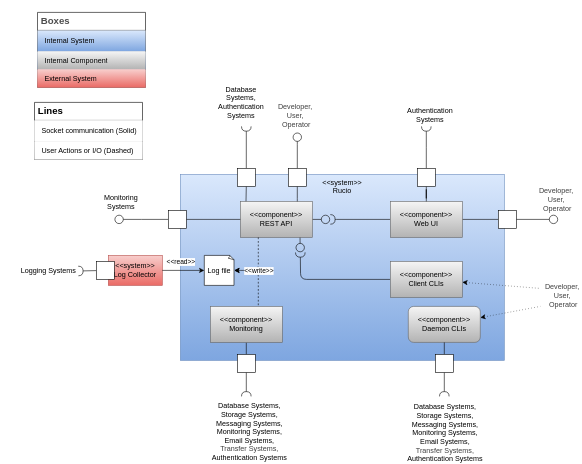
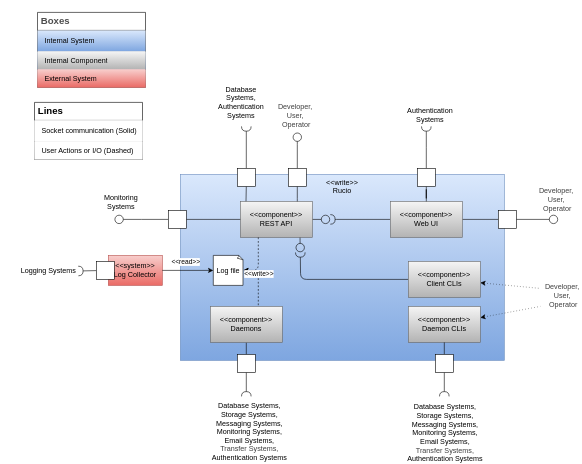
  <mxCell id="0" />
  <mxCell id="1" parent="0" />
- <mxCell id="2" value="&amp;lt;&amp;lt;system&amp;gt;&amp;gt;&lt;br&gt;Rucio" style="rounded=0;whiteSpace=wrap;html=1;fillColor=#dae8fc;gradientColor=#7ea6e0;strokeColor=#6c8ebf;verticalAlign=top;" parent="1" vertex="1"><mxGeometry x="300" y="290" width="540" height="310" as="geometry" /></mxCell>
+ <mxCell id="2" value="&amp;lt;&amp;lt;write&amp;gt;&amp;gt;&lt;br&gt;Rucio" style="rounded=0;whiteSpace=wrap;html=1;fillColor=#dae8fc;gradientColor=#7ea6e0;strokeColor=#6c8ebf;verticalAlign=top;" parent="1" vertex="1"><mxGeometry x="300" y="290" width="540" height="310" as="geometry" /></mxCell>
  <mxCell id="3" value="Boxes" style="shape=table;startSize=30;container=1;collapsible=0;childLayout=tableLayout;fontSize=16;align=left;verticalAlign=top;fillColor=none;strokeColor=default;fontColor=#4D4D4D;fontStyle=1;spacingLeft=6;spacing=0;resizable=0;" parent="1" vertex="1"><mxGeometry x="62" y="20" width="180" height="125" as="geometry" /></mxCell>
  <mxCell id="4" value="" style="shape=tableRow;horizontal=0;startSize=0;swimlaneHead=0;swimlaneBody=0;strokeColor=inherit;top=0;left=0;bottom=0;right=0;collapsible=0;dropTarget=0;fillColor=none;points=[[0,0.5],[1,0.5]];portConstraint=eastwest;fontSize=12;" parent="3" vertex="1"><mxGeometry y="30" width="180" height="35" as="geometry" /></mxCell>
  <mxCell id="5" value="&lt;span style=&quot;color: rgb(0, 0, 0);&quot;&gt;Internal System&lt;/span&gt;" style="shape=partialRectangle;html=1;whiteSpace=wrap;connectable=0;strokeColor=#6c8ebf;overflow=hidden;fillColor=#dae8fc;top=0;left=0;bottom=0;right=0;pointerEvents=1;fontSize=12;align=left;gradientColor=#7ea6e0;spacingLeft=10;spacingRight=4;" parent="4" vertex="1"><mxGeometry width="180" height="35" as="geometry"><mxRectangle width="180" height="35" as="alternateBounds" /></mxGeometry></mxCell>
  <mxCell id="6" value="" style="shape=tableRow;horizontal=0;startSize=0;swimlaneHead=0;swimlaneBody=0;strokeColor=#6c8ebf;top=0;left=0;bottom=0;right=0;collapsible=0;dropTarget=0;fillColor=#dae8fc;points=[[0,0.5],[1,0.5]];portConstraint=eastwest;fontSize=12;gradientColor=#7ea6e0;" parent="3" vertex="1"><mxGeometry y="65" width="180" height="30" as="geometry" /></mxCell>
  <mxCell id="7" value="&lt;span style=&quot;color: rgb(0, 0, 0);&quot;&gt;Internal Component&lt;/span&gt;" style="shape=partialRectangle;html=1;whiteSpace=wrap;connectable=0;strokeColor=#666666;overflow=hidden;fillColor=#f5f5f5;top=0;left=0;bottom=0;right=0;pointerEvents=1;fontSize=12;align=left;gradientColor=#b3b3b3;spacingLeft=10;spacingRight=4;" parent="6" vertex="1"><mxGeometry width="180" height="30" as="geometry"><mxRectangle width="180" height="30" as="alternateBounds" /></mxGeometry></mxCell>
  <mxCell id="8" value="" style="shape=tableRow;horizontal=0;startSize=0;swimlaneHead=0;swimlaneBody=0;strokeColor=#b85450;top=0;left=0;bottom=0;right=0;collapsible=0;dropTarget=0;fillColor=#f8cecc;points=[[0,0.5],[1,0.5]];portConstraint=eastwest;fontSize=12;gradientColor=#ea6b66;" parent="3" vertex="1"><mxGeometry y="95" width="180" height="30" as="geometry" /></mxCell>
  <mxCell id="9" value="&lt;span style=&quot;color: rgb(0, 0, 0);&quot;&gt;External System&lt;/span&gt;" style="shape=partialRectangle;html=1;whiteSpace=wrap;connectable=0;strokeColor=#b85450;overflow=hidden;fillColor=#f8cecc;top=0;left=0;bottom=0;right=0;pointerEvents=1;fontSize=12;align=left;gradientColor=#ea6b66;spacingLeft=10;spacingRight=4;" parent="8" vertex="1"><mxGeometry width="180" height="30" as="geometry"><mxRectangle width="180" height="30" as="alternateBounds" /></mxGeometry></mxCell>
  <mxCell id="10" style="edgeStyle=none;html=1;entryX=1;entryY=0.5;entryDx=0;entryDy=0;endArrow=none;endFill=0;exitX=0.079;exitY=0.017;exitDx=0;exitDy=0;exitPerimeter=0;" parent="1" source="13" target="49" edge="1"><mxGeometry relative="1" as="geometry"><mxPoint x="425" y="335" as="sourcePoint" /></mxGeometry></mxCell>
  <mxCell id="11" style="edgeStyle=none;html=1;endArrow=circle;endFill=0;" edge="1" parent="1" source="13"><mxGeometry relative="1" as="geometry"><mxPoint x="550" y="365" as="targetPoint" /></mxGeometry></mxCell>
  <mxCell id="12" style="edgeStyle=orthogonalEdgeStyle;html=1;exitX=0.83;exitY=0.989;exitDx=0;exitDy=0;exitPerimeter=0;endArrow=circle;endFill=0;" edge="1" parent="1" source="13"><mxGeometry relative="1" as="geometry"><mxPoint x="500" y="420" as="targetPoint" /><Array as="points"><mxPoint x="500" y="400" /><mxPoint x="500" y="400" /></Array></mxGeometry></mxCell>
  <mxCell id="13" value="&amp;lt;&amp;lt;component&amp;gt;&amp;gt;&lt;br&gt;REST API" style="rounded=0;whiteSpace=wrap;html=1;fillColor=#f5f5f5;gradientColor=#b3b3b3;strokeColor=#666666;" parent="1" vertex="1"><mxGeometry x="400" y="335" width="120" height="60" as="geometry" /></mxCell>
  <mxCell id="14" value="" style="edgeStyle=orthogonalEdgeStyle;rounded=0;orthogonalLoop=1;jettySize=auto;html=1;endArrow=halfCircle;endFill=0;" parent="1" source="16" edge="1"><mxGeometry x="0.231" y="-5" relative="1" as="geometry"><mxPoint as="offset" /><mxPoint x="550" y="365" as="targetPoint" /><Array as="points"><mxPoint x="560" y="365" /></Array></mxGeometry></mxCell>
  <mxCell id="15" style="edgeStyle=none;html=1;entryX=0.5;entryY=1;entryDx=0;entryDy=0;endArrow=none;endFill=0;" parent="1" source="16" target="36" edge="1"><mxGeometry relative="1" as="geometry" /></mxCell>
  <mxCell id="16" value="&lt;span style=&quot;color: rgb(0, 0, 0);&quot;&gt;&amp;lt;&amp;lt;component&amp;gt;&amp;gt;&lt;/span&gt;&lt;br&gt;Web UI" style="rounded=0;whiteSpace=wrap;html=1;fillColor=#f5f5f5;gradientColor=#b3b3b3;strokeColor=#666666;" parent="1" vertex="1"><mxGeometry x="650" y="335" width="120" height="60" as="geometry" /></mxCell>
  <mxCell id="17" style="edgeStyle=none;html=1;endArrow=none;endFill=0;dashed=1;startArrow=classic;startFill=1;dashPattern=1 4;" edge="1" parent="1" source="19"><mxGeometry relative="1" as="geometry"><mxPoint x="900" y="480" as="targetPoint" /></mxGeometry></mxCell>
  <mxCell id="18" style="edgeStyle=orthogonalEdgeStyle;html=1;endArrow=halfCircle;endFill=0;" edge="1" parent="1" source="19"><mxGeometry relative="1" as="geometry"><mxPoint x="500" y="420" as="targetPoint" /></mxGeometry></mxCell>
- <mxCell id="19" value="&lt;span style=&quot;color: rgb(0, 0, 0);&quot;&gt;&amp;lt;&amp;lt;component&amp;gt;&amp;gt;&lt;/span&gt;&lt;br&gt;Client CLIs" style="rounded=0;whiteSpace=wrap;html=1;fillColor=#f5f5f5;gradientColor=#b3b3b3;strokeColor=#666666;" parent="1" vertex="1"><mxGeometry x="650" y="435" width="120" height="60" as="geometry" /></mxCell>
+ <mxCell id="19" value="&lt;span style=&quot;color: rgb(0, 0, 0);&quot;&gt;&amp;lt;&amp;lt;component&amp;gt;&amp;gt;&lt;/span&gt;&lt;br&gt;Client CLIs" style="rounded=0;whiteSpace=wrap;html=1;fillColor=#f5f5f5;gradientColor=#b3b3b3;strokeColor=#666666;" parent="1" vertex="1"><mxGeometry x="680" y="435" width="120" height="60" as="geometry" /></mxCell>
  <mxCell id="20" style="edgeStyle=orthogonalEdgeStyle;rounded=0;orthogonalLoop=1;jettySize=auto;html=1;endArrow=circle;endFill=0;" parent="1" source="23" edge="1"><mxGeometry relative="1" as="geometry"><mxPoint x="495" y="220" as="targetPoint" /><Array as="points"><mxPoint x="495" y="240" /><mxPoint x="495" y="240" /></Array></mxGeometry></mxCell>
  <mxCell id="21" value="&lt;font style=&quot;font-size: 12px;&quot;&gt;Database &lt;br&gt;Systems,&lt;/font&gt;&lt;div&gt;&lt;font style=&quot;font-size: 12px;&quot; color=&quot;#000000&quot;&gt;Authentication &lt;br&gt;Systems&lt;/font&gt;&lt;/div&gt;" style="edgeLabel;html=1;align=center;verticalAlign=middle;resizable=0;points=[];" parent="20" vertex="1" connectable="0"><mxGeometry x="0.186" y="-1" relative="1" as="geometry"><mxPoint x="-96" y="-75" as="offset" /></mxGeometry></mxCell>
  <mxCell id="22" style="edgeStyle=orthogonalEdgeStyle;rounded=0;orthogonalLoop=1;jettySize=auto;html=1;endArrow=none;endFill=0;" parent="1" source="23" edge="1"><mxGeometry relative="1" as="geometry"><mxPoint x="495" y="335" as="targetPoint" /></mxGeometry></mxCell>
  <mxCell id="23" value="" style="fontStyle=0;labelPosition=right;verticalLabelPosition=middle;align=left;verticalAlign=middle;spacingLeft=2;direction=south;" parent="1" vertex="1"><mxGeometry x="480" y="280" width="30" height="30" as="geometry" /></mxCell>
  <mxCell id="24" style="edgeStyle=orthogonalEdgeStyle;rounded=0;orthogonalLoop=1;jettySize=auto;html=1;endArrow=halfCircle;endFill=0;" parent="1" source="26" edge="1"><mxGeometry relative="1" as="geometry"><mxPoint x="710" y="210" as="targetPoint" /></mxGeometry></mxCell>
  <mxCell id="25" style="edgeStyle=orthogonalEdgeStyle;rounded=0;orthogonalLoop=1;jettySize=auto;html=1;endArrow=none;endFill=0;" parent="1" source="26" target="16" edge="1"><mxGeometry relative="1" as="geometry" /></mxCell>
  <mxCell id="26" value="" style="fontStyle=0;labelPosition=right;verticalLabelPosition=middle;align=left;verticalAlign=middle;spacingLeft=2;direction=south;" parent="1" vertex="1"><mxGeometry x="695" y="280" width="30" height="30" as="geometry" /></mxCell>
  <mxCell id="27" style="edgeStyle=orthogonalEdgeStyle;rounded=0;orthogonalLoop=1;jettySize=auto;html=1;entryX=0;entryY=0.5;entryDx=0;entryDy=0;endArrow=none;endFill=0;" parent="1" source="29" target="13" edge="1"><mxGeometry relative="1" as="geometry" /></mxCell>
  <mxCell id="28" style="edgeStyle=orthogonalEdgeStyle;rounded=0;orthogonalLoop=1;jettySize=auto;html=1;endArrow=circle;endFill=0;exitX=0.5;exitY=1;exitDx=0;exitDy=0;" parent="1" source="29" edge="1"><mxGeometry relative="1" as="geometry"><mxPoint x="190" y="365" as="targetPoint" /><mxPoint x="240" y="364.5" as="sourcePoint" /></mxGeometry></mxCell>
  <mxCell id="29" value="" style="fontStyle=0;labelPosition=right;verticalLabelPosition=middle;align=left;verticalAlign=middle;spacingLeft=2;direction=south;" parent="1" vertex="1"><mxGeometry x="280" y="350" width="30" height="30" as="geometry" /></mxCell>
  <mxCell id="30" style="edgeStyle=none;html=1;entryX=0;entryY=0.5;entryDx=0;entryDy=0;endArrow=none;endFill=0;" parent="1" source="31" target="33" edge="1"><mxGeometry relative="1" as="geometry" /></mxCell>
- <mxCell id="31" value="&lt;span style=&quot;color: rgb(0, 0, 0);&quot;&gt;&amp;lt;&amp;lt;component&amp;gt;&amp;gt;&lt;/span&gt;&lt;br&gt;Monitoring" style="rounded=0;whiteSpace=wrap;html=1;fillColor=#f5f5f5;gradientColor=#b3b3b3;strokeColor=#666666;" parent="1" vertex="1"><mxGeometry x="350" y="510" width="120" height="60" as="geometry" /></mxCell>
+ <mxCell id="31" value="&lt;span style=&quot;color: rgb(0, 0, 0);&quot;&gt;&amp;lt;&amp;lt;component&amp;gt;&amp;gt;&lt;/span&gt;&lt;br&gt;Daemons" style="rounded=0;whiteSpace=wrap;html=1;fillColor=#f5f5f5;gradientColor=#b3b3b3;strokeColor=#666666;" parent="1" vertex="1"><mxGeometry x="350" y="510" width="120" height="60" as="geometry" /></mxCell>
  <mxCell id="32" style="edgeStyle=none;html=1;endArrow=halfCircle;endFill=0;" parent="1" source="33" edge="1"><mxGeometry relative="1" as="geometry"><mxPoint x="410" y="660" as="targetPoint" /></mxGeometry></mxCell>
  <mxCell id="33" value="" style="fontStyle=0;labelPosition=right;verticalLabelPosition=middle;align=left;verticalAlign=middle;spacingLeft=2;direction=south;" parent="1" vertex="1"><mxGeometry x="395" y="590" width="30" height="30" as="geometry" /></mxCell>
  <mxCell id="34" style="edgeStyle=none;html=1;endArrow=circle;endFill=0;" parent="1" source="36" edge="1"><mxGeometry relative="1" as="geometry"><mxPoint x="930" y="365" as="targetPoint" /></mxGeometry></mxCell>
  <mxCell id="35" value="&lt;font style=&quot;font-size: 12px;&quot;&gt;Authentication &lt;br&gt;Systems&lt;/font&gt;" style="edgeLabel;html=1;align=center;verticalAlign=middle;resizable=0;points=[];" parent="34" vertex="1" connectable="0"><mxGeometry x="0.271" y="1" relative="1" as="geometry"><mxPoint x="-189" y="-174" as="offset" /></mxGeometry></mxCell>
  <mxCell id="36" value="" style="fontStyle=0;labelPosition=right;verticalLabelPosition=middle;align=left;verticalAlign=middle;spacingLeft=2;direction=south;" parent="1" vertex="1"><mxGeometry x="830" y="350" width="30" height="30" as="geometry" /></mxCell>
  <mxCell id="37" value="&lt;span style=&quot;color: rgb(0, 0, 0);&quot;&gt;&amp;lt;&amp;lt;system&amp;gt;&amp;gt;&lt;/span&gt;&lt;br&gt;Log Collector" style="rounded=0;whiteSpace=wrap;html=1;fillColor=#f8cecc;gradientColor=#ea6b66;strokeColor=#b85450;" parent="1" vertex="1"><mxGeometry x="180" y="425" width="90" height="50" as="geometry" /></mxCell>
- <mxCell id="38" value="Log file" style="whiteSpace=wrap;html=1;shape=mxgraph.basic.document" parent="1" vertex="1"><mxGeometry x="340" y="425" width="50" height="50" as="geometry" /></mxCell>
+ <mxCell id="38" value="Log file" style="whiteSpace=wrap;html=1;shape=mxgraph.basic.document" parent="1" vertex="1"><mxGeometry x="355" y="425" width="50" height="50" as="geometry" /></mxCell>
  <mxCell id="39" style="edgeStyle=orthogonalEdgeStyle;html=1;entryX=1;entryY=0.5;entryDx=0;entryDy=0;entryPerimeter=0;dashed=1;exitX=0.25;exitY=1;exitDx=0;exitDy=0;" parent="1" source="13" target="38" edge="1"><mxGeometry relative="1" as="geometry" /></mxCell>
  <mxCell id="40" style="edgeStyle=orthogonalEdgeStyle;html=1;entryX=1;entryY=0.5;entryDx=0;entryDy=0;entryPerimeter=0;dashed=1;" parent="1" target="38" edge="1"><mxGeometry relative="1" as="geometry"><mxPoint x="430" y="508" as="sourcePoint" /><Array as="points"><mxPoint x="430" y="450" /></Array></mxGeometry></mxCell>
  <mxCell id="41" value="&amp;lt;&amp;lt;write&amp;gt;&amp;gt;" style="edgeLabel;html=1;align=center;verticalAlign=middle;resizable=0;points=[];" parent="40" vertex="1" connectable="0"><mxGeometry x="-0.333" y="4" relative="1" as="geometry"><mxPoint x="4" y="-25" as="offset" /></mxGeometry></mxCell>
  <mxCell id="42" style="edgeStyle=none;html=1;entryX=0;entryY=0.5;entryDx=0;entryDy=0;entryPerimeter=0;dashed=0;" parent="1" source="37" target="38" edge="1"><mxGeometry relative="1" as="geometry" /></mxCell>
  <mxCell id="43" value="&amp;lt;&amp;lt;read&amp;gt;&amp;gt;" style="edgeLabel;html=1;align=center;verticalAlign=middle;resizable=0;points=[];" parent="42" vertex="1" connectable="0"><mxGeometry x="0.117" y="3" relative="1" as="geometry"><mxPoint x="-9" y="-12" as="offset" /></mxGeometry></mxCell>
  <mxCell id="44" style="edgeStyle=none;html=1;endArrow=halfCircle;endFill=0;" parent="1" source="45" edge="1"><mxGeometry relative="1" as="geometry"><mxPoint x="130" y="451" as="targetPoint" /></mxGeometry></mxCell>
  <mxCell id="45" value="" style="fontStyle=0;labelPosition=right;verticalLabelPosition=middle;align=left;verticalAlign=middle;spacingLeft=2;direction=south;" parent="1" vertex="1"><mxGeometry x="160" y="435" width="30" height="30" as="geometry" /></mxCell>
  <mxCell id="46" value="Logging Systems" style="text;html=1;align=center;verticalAlign=middle;resizable=0;points=[];autosize=1;strokeColor=none;fillColor=none;" parent="1" vertex="1"><mxGeometry x="20" y="435" width="120" height="30" as="geometry" /></mxCell>
  <mxCell id="47" style="edgeStyle=none;html=1;endArrow=halfCircle;endFill=0;" parent="1" source="49" edge="1"><mxGeometry relative="1" as="geometry"><mxPoint x="410" y="210" as="targetPoint" /></mxGeometry></mxCell>
  <mxCell id="48" value="&lt;font style=&quot;font-size: 12px;&quot;&gt;Monitoring &lt;br&gt;Systems&lt;/font&gt;" style="edgeLabel;html=1;align=center;verticalAlign=middle;resizable=0;points=[];" parent="47" vertex="1" connectable="0"><mxGeometry x="0.695" y="1" relative="1" as="geometry"><mxPoint x="-209" y="114" as="offset" /></mxGeometry></mxCell>
  <mxCell id="49" value="" style="fontStyle=0;labelPosition=right;verticalLabelPosition=middle;align=left;verticalAlign=middle;spacingLeft=2;direction=south;" parent="1" vertex="1"><mxGeometry x="395" y="280" width="30" height="30" as="geometry" /></mxCell>
  <mxCell id="50" style="edgeStyle=none;html=1;endArrow=none;endFill=0;startArrow=classic;startFill=1;dashed=1;dashPattern=1 4;" parent="1" source="51" edge="1"><mxGeometry relative="1" as="geometry"><mxPoint x="900" y="510" as="targetPoint" /></mxGeometry></mxCell>
- <mxCell id="51" value="&lt;span style=&quot;color: rgb(0, 0, 0);&quot;&gt;&amp;lt;&amp;lt;component&amp;gt;&amp;gt;&lt;/span&gt;&lt;br&gt;Daemon CLIs" style="whiteSpace=wrap;html=1;fillColor=#f5f5f5;gradientColor=#b3b3b3;strokeColor=#666666;rounded=1;" parent="1" vertex="1"><mxGeometry x="680" y="510" width="120" height="60" as="geometry" /></mxCell>
+ <mxCell id="51" value="&lt;span style=&quot;color: rgb(0, 0, 0);&quot;&gt;&amp;lt;&amp;lt;component&amp;gt;&amp;gt;&lt;/span&gt;&lt;br&gt;Daemon CLIs" style="rounded=0;whiteSpace=wrap;html=1;fillColor=#f5f5f5;gradientColor=#b3b3b3;strokeColor=#666666;" parent="1" vertex="1"><mxGeometry x="680" y="510" width="120" height="60" as="geometry" /></mxCell>
  <mxCell id="52" value="" style="edgeStyle=none;html=1;endArrow=none;endFill=0;" parent="1" source="54" target="51" edge="1"><mxGeometry relative="1" as="geometry" /></mxCell>
  <mxCell id="53" style="edgeStyle=none;html=1;endArrow=halfCircle;endFill=0;" parent="1" source="54" edge="1"><mxGeometry relative="1" as="geometry"><mxPoint x="740" y="660" as="targetPoint" /></mxGeometry></mxCell>
  <mxCell id="54" value="" style="fontStyle=0;labelPosition=right;verticalLabelPosition=middle;align=left;verticalAlign=middle;spacingLeft=2;direction=south;" parent="1" vertex="1"><mxGeometry x="725" y="590" width="30" height="30" as="geometry" /></mxCell>
  <mxCell id="55" value="&lt;font style=&quot;font-size: 12px;&quot;&gt;&lt;span style=&quot;color: rgb(0, 0, 0);&quot;&gt;Database Systems,&lt;/span&gt;&lt;br&gt;Storage Systems,&lt;/font&gt;&lt;div&gt;&lt;font style=&quot;font-size: 12px;&quot;&gt;Messaging Systems,&lt;br&gt;Monitoring Systems,&lt;/font&gt;&lt;/div&gt;&lt;div&gt;&lt;font style=&quot;font-size: 12px;&quot;&gt;Email Systems,&lt;/font&gt;&lt;/div&gt;&lt;div&gt;&lt;span style=&quot;color: rgb(63, 63, 63);&quot;&gt;&lt;font style=&quot;font-size: 12px;&quot;&gt;Transfer Systems,&lt;br&gt;&lt;/font&gt;&lt;/span&gt;&lt;/div&gt;&lt;div&gt;&lt;span style=&quot;color: rgb(0, 0, 0);&quot;&gt;&lt;font style=&quot;font-size: 12px;&quot;&gt;Authentication Systems&lt;br&gt;&lt;/font&gt;&lt;/span&gt;&lt;/div&gt;" style="edgeLabel;html=1;align=center;verticalAlign=middle;resizable=0;points=[];" parent="1" vertex="1" connectable="0"><mxGeometry x="740" y="720" as="geometry" /></mxCell>
  <mxCell id="56" value="&lt;span style=&quot;scrollbar-color: rgb(226, 226, 226) rgb(251, 251, 251); font-size: 12px; color: rgb(63, 63, 63);&quot;&gt;Developer,&amp;nbsp;&lt;/span&gt;&lt;div style=&quot;color: rgb(63, 63, 63); scrollbar-color: rgb(226, 226, 226) rgb(251, 251, 251);&quot;&gt;&lt;span style=&quot;scrollbar-color: rgb(226, 226, 226) rgb(251, 251, 251); font-size: 12px; color: rgb(63, 63, 63);&quot;&gt;User,&amp;nbsp;&lt;/span&gt;&lt;/div&gt;&lt;div style=&quot;color: rgb(63, 63, 63); scrollbar-color: rgb(226, 226, 226) rgb(251, 251, 251);&quot;&gt;&lt;span style=&quot;scrollbar-color: rgb(226, 226, 226) rgb(251, 251, 251); font-size: 12px; color: rgb(63, 63, 63);&quot;&gt;Operator&lt;/span&gt;&lt;/div&gt;" style="edgeLabel;html=1;align=center;verticalAlign=middle;resizable=0;points=[];" parent="1" vertex="1" connectable="0"><mxGeometry x="940" y="519.999" as="geometry"><mxPoint x="-3" y="-28" as="offset" /></mxGeometry></mxCell>
  <mxCell id="57" value="&lt;span style=&quot;scrollbar-color: rgb(226, 226, 226) rgb(251, 251, 251); font-size: 12px; color: rgb(63, 63, 63);&quot;&gt;Developer,&amp;nbsp;&lt;/span&gt;&lt;div style=&quot;color: rgb(63, 63, 63); scrollbar-color: rgb(226, 226, 226) rgb(251, 251, 251);&quot;&gt;&lt;span style=&quot;scrollbar-color: rgb(226, 226, 226) rgb(251, 251, 251); font-size: 12px; color: rgb(63, 63, 63);&quot;&gt;User,&amp;nbsp;&lt;/span&gt;&lt;/div&gt;&lt;div style=&quot;color: rgb(63, 63, 63); scrollbar-color: rgb(226, 226, 226) rgb(251, 251, 251);&quot;&gt;&lt;span style=&quot;scrollbar-color: rgb(226, 226, 226) rgb(251, 251, 251); font-size: 12px; color: rgb(63, 63, 63);&quot;&gt;Operator&lt;/span&gt;&lt;/div&gt;" style="edgeLabel;html=1;align=center;verticalAlign=middle;resizable=0;points=[];" vertex="1" connectable="0" parent="1"><mxGeometry x="930" y="359.999" as="geometry"><mxPoint x="-3" y="-28" as="offset" /></mxGeometry></mxCell>
  <mxCell id="58" value="&lt;span style=&quot;color: rgb(63, 63, 63); font-size: 12px;&quot;&gt;Developer,&amp;nbsp;&lt;/span&gt;&lt;div&gt;&lt;span style=&quot;color: rgb(63, 63, 63); font-size: 12px;&quot;&gt;User,&amp;nbsp;&lt;/span&gt;&lt;/div&gt;&lt;div&gt;&lt;span style=&quot;color: rgb(63, 63, 63); font-size: 12px;&quot;&gt;Operator&lt;/span&gt;&lt;/div&gt;" style="edgeLabel;html=1;align=center;verticalAlign=middle;resizable=0;points=[];" vertex="1" connectable="0" parent="1"><mxGeometry x="495" y="219.999" as="geometry"><mxPoint x="-3" y="-28" as="offset" /></mxGeometry></mxCell>
  <mxCell id="59" value="&lt;font style=&quot;font-size: 12px;&quot;&gt;&lt;span style=&quot;color: rgb(0, 0, 0);&quot;&gt;Database Systems,&lt;/span&gt;&lt;br&gt;Storage Systems,&lt;/font&gt;&lt;div&gt;&lt;font style=&quot;font-size: 12px;&quot;&gt;Messaging Systems,&lt;br&gt;Monitoring Systems,&lt;/font&gt;&lt;/div&gt;&lt;div&gt;&lt;font style=&quot;font-size: 12px;&quot;&gt;Email Systems,&lt;/font&gt;&lt;/div&gt;&lt;div&gt;&lt;span style=&quot;color: rgb(63, 63, 63);&quot;&gt;&lt;font style=&quot;font-size: 12px;&quot;&gt;Transfer Systems,&lt;br&gt;&lt;/font&gt;&lt;/span&gt;&lt;/div&gt;&lt;div&gt;&lt;span style=&quot;color: rgb(0, 0, 0);&quot;&gt;&lt;font style=&quot;font-size: 12px;&quot;&gt;Authentication Systems&lt;br&gt;&lt;/font&gt;&lt;/span&gt;&lt;/div&gt;" style="edgeLabel;html=1;align=center;verticalAlign=middle;resizable=0;points=[];" vertex="1" connectable="0" parent="1"><mxGeometry x="750" y="730" as="geometry"><mxPoint x="-336" y="-12" as="offset" /></mxGeometry></mxCell>
  <mxCell id="60" value="Lines" style="shape=table;startSize=30;container=1;collapsible=0;childLayout=tableLayout;fontSize=16;align=left;verticalAlign=top;fontStyle=1;spacingLeft=6;spacing=0;resizable=0;strokeColor=default;" vertex="1" parent="1"><mxGeometry x="57" y="170" width="180" height="95" as="geometry" /></mxCell>
  <mxCell id="61" value="" style="shape=tableRow;horizontal=0;startSize=0;swimlaneHead=0;swimlaneBody=0;top=0;left=0;bottom=0;right=0;collapsible=0;dropTarget=0;points=[[0,0.5],[1,0.5]];portConstraint=eastwest;fontSize=12;" vertex="1" parent="60"><mxGeometry y="30" width="180" height="35" as="geometry" /></mxCell>
  <mxCell id="62" value="&lt;span style=&quot;color: rgb(0, 0, 0);&quot;&gt;Socket communication (Solid)&lt;/span&gt;" style="shape=partialRectangle;html=1;whiteSpace=wrap;connectable=0;overflow=hidden;top=0;left=0;bottom=0;right=0;pointerEvents=1;fontSize=12;align=left;spacingLeft=10;spacingRight=4;shadow=0;strokeWidth=1;perimeterSpacing=0;" vertex="1" parent="61"><mxGeometry width="180" height="35" as="geometry"><mxRectangle width="180" height="35" as="alternateBounds" /></mxGeometry></mxCell>
  <mxCell id="63" value="" style="shape=tableRow;horizontal=0;startSize=0;swimlaneHead=0;swimlaneBody=0;strokeColor=#666666;top=0;left=0;bottom=0;right=0;collapsible=0;dropTarget=0;fillColor=#f5f5f5;points=[[0,0.5],[1,0.5]];portConstraint=eastwest;fontSize=12;gradientColor=#b3b3b3;" vertex="1" parent="60"><mxGeometry y="65" width="180" height="30" as="geometry" /></mxCell>
  <mxCell id="64" value="User Actions or I/O (Dashed)" style="shape=partialRectangle;html=1;whiteSpace=wrap;connectable=0;overflow=hidden;top=0;left=0;bottom=0;right=0;pointerEvents=1;fontSize=12;align=left;spacingLeft=10;spacingRight=4;strokeWidth=1;labelBorderColor=none;labelBackgroundColor=none;textShadow=0;" vertex="1" parent="63"><mxGeometry width="180" height="30" as="geometry"><mxRectangle width="180" height="30" as="alternateBounds" /></mxGeometry></mxCell>
